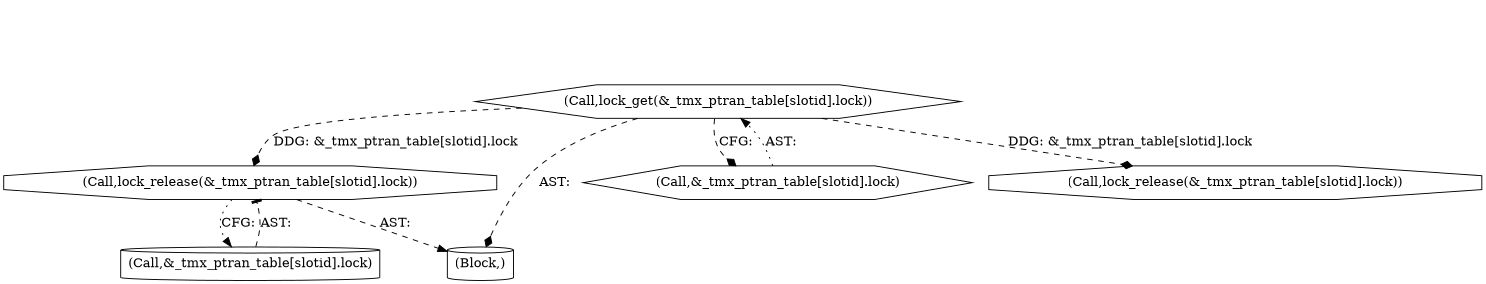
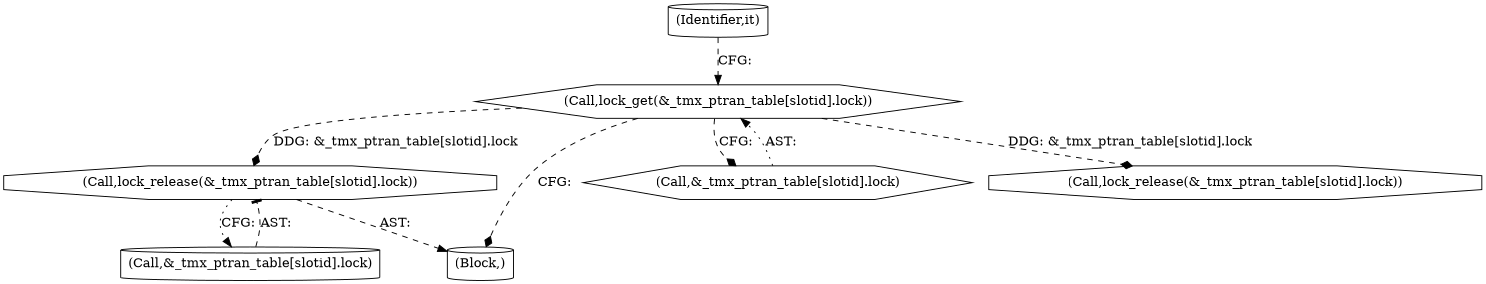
  digraph {
    node [shape=cylinder]
    edge [arrowhead=normal style=dashed]
    n1 [label="(Call,lock_release(&_tmx_ptran_table[slotid].lock))" shape=octagon]
    n2 [label="(Call,&_tmx_ptran_table[slotid].lock)"]
    n3 [label="(Block,)"]
    n4 [label="(Call,lock_get(&_tmx_ptran_table[slotid].lock))" shape=hexagon]
    n5 [label="(Call,&_tmx_ptran_table[slotid].lock)" shape=hexagon]
    n6 [label="(Call,lock_release(&_tmx_ptran_table[slotid].lock))" shape=octagon]
+   n7 [label="(Identifier,it)"]
    n1 -> n2 [label="CFG: " style=dotted]
    n1 -> n3 [label="AST: "]
    n2 -> n1 [arrowhead=tee label="AST: "]
    n4 -> n1 [arrowhead=diamond label="DDG: &_tmx_ptran_table[slotid].lock"]
-   n4 -> n3 [arrowhead=diamond label="AST: "]
+   n4 -> n3 [arrowhead=diamond label="CFG: "]
    n4 -> n5 [arrowhead=diamond label="CFG: "]
    n4 -> n6 [arrowhead=diamond label="DDG: &_tmx_ptran_table[slotid].lock"]
    n5 -> n4 [label="AST: " style=dotted]
+   n7 -> n4 [label="CFG: "]
  }
